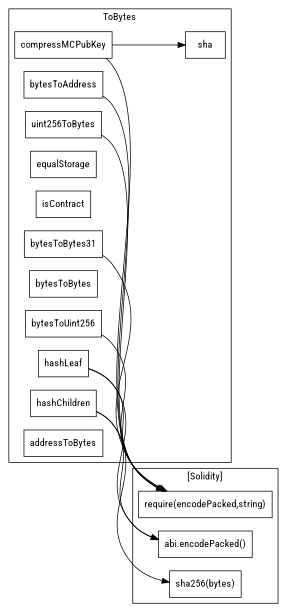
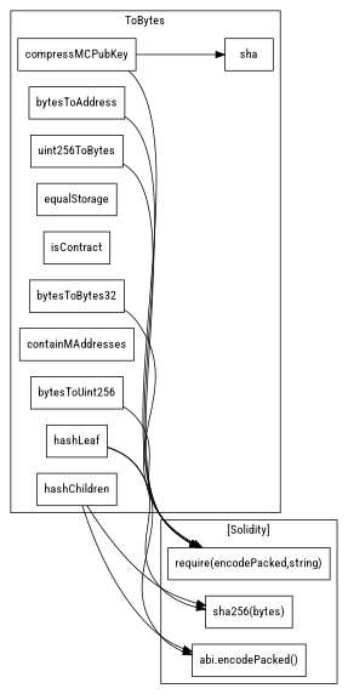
  strict digraph {
    fontname="Roboto Condensed"
    rankdir=LR
    node [fontname="Roboto Condensed" shape=box]
    edge [fontname="Roboto Condensed"]
    n1 [label=bytesToAddress]
    n2 [label=uint256ToBytes]
    n3 [label=compressMCPubKey]
    n4 [label=sha]
    n5 [label=equalStorage]
    n6 [label=isContract]
-   n7 [label=bytesToBytes31]
-   n8 [label=bytesToBytes]
+   n7 [label=bytesToBytes32]
+   n8 [label=containMAddresses]
    n9 [label=bytesToUint256]
    n10 [label=hashLeaf]
    n11 [label=hashChildren]
-   n12 [label=addressToBytes]
    n13 [label="require(encodePacked,string)"]
    "sha256(bytes)"
    "abi.encodePacked()"
    subgraph cluster_1 {
      label=ToBytes
      n1
      n2
      n3
      n4
      n5
      n6
      n7
      n8
      n9
      n10
      n11
-     n12
    }
    subgraph cluster_2 {
      label="[Solidity]"
      n13
      "sha256(bytes)"
      "abi.encodePacked()"
    }
    n1 -> n13
    n2 -> n13
    n3 -> n4
    n3 -> n13
    n7 -> n13
    n9 -> n13
-   n10 -> n13
+   n10 -> "sha256(bytes)"
    n10 -> "abi.encodePacked()"
    n11 -> "sha256(bytes)"
    n11 -> "abi.encodePacked()"
  }
